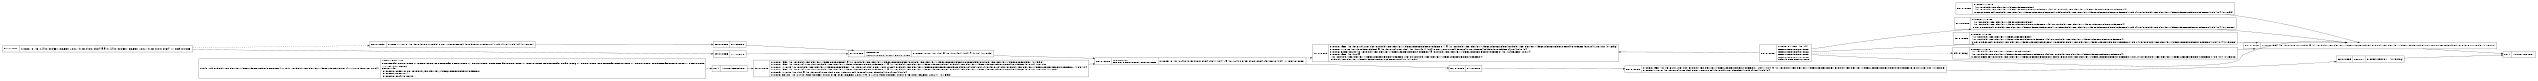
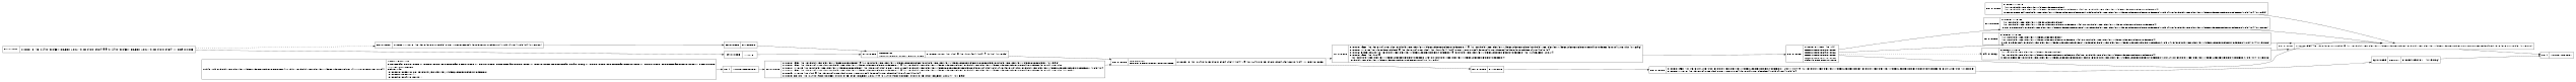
  digraph {
    fontname="DejaVu Sans"
    rankdir=LR
    node [fontname="DejaVu Sans" shape=record]
    edge [fontname="DejaVu Sans"]
    n1 [label="{20\:\ ?|MTH_ENTER_BLOCK\l}"]
    n2 [label="{22\:\ 0x0000|0x0000: IGET  (r0 I:androidx.recyclerview.widget.OpReorderer) = (r4 I:androidx.recyclerview.widget.AdapterHelper) androidx.recyclerview.widget.AdapterHelper.mOpReorderer androidx.recyclerview.widget.OpReorderer  (LINE:93)\l0x0002: IGET  (r1 I:java.util.ArrayList\<androidx.recyclerview.widget.AdapterHelper$UpdateOp\>) = (r4 I:androidx.recyclerview.widget.AdapterHelper) androidx.recyclerview.widget.AdapterHelper.mPendingUpdates java.util.ArrayList \l0x0004: INVOKE  (r0 I:androidx.recyclerview.widget.OpReorderer), (r1 I:java.util.List) type: VIRTUAL call: androidx.recyclerview.widget.OpReorderer.reorderOps(java.util.List):void A[MD:(java.util.List\<androidx.recyclerview.widget.AdapterHelper$UpdateOp\>):void (m)]\l0x0007: IGET  (r0 I:java.util.ArrayList\<androidx.recyclerview.widget.AdapterHelper$UpdateOp\>) = (r4 I:androidx.recyclerview.widget.AdapterHelper) androidx.recyclerview.widget.AdapterHelper.mPendingUpdates java.util.ArrayList  (LINE:94)\l0x0009: INVOKE  (r0 I:int) = (r0 I:java.util.ArrayList) type: VIRTUAL call: java.util.ArrayList.size():int A[MD:():int (c)]\l0x000d: CONST  (r1 I:??[int, float, boolean, short, byte, char, OBJECT, ARRAY]) = (0 ??[int, float, boolean, short, byte, char, OBJECT, ARRAY])  (LINE:95)\l}"]
    n3 [label="{23\:\ 0x000e|LOOP_START\lLOOP:0: B:23:0x000e\-\>B:34:0x0035\l|0x000e: IF  (r1 I:??[int, byte, short, char] A[D('i' int)]) \>= (r0 I:??[int, byte, short, char] A[D('count' int)])  \-\> B:37:0x0038 \l}"]
    n4 [label="{24\:\ 0x0010|0x0010: IGET  (r2 I:java.util.ArrayList\<androidx.recyclerview.widget.AdapterHelper$UpdateOp\>) = (r4 I:androidx.recyclerview.widget.AdapterHelper) androidx.recyclerview.widget.AdapterHelper.mPendingUpdates java.util.ArrayList  (LINE:96)\l0x0012: INVOKE  (r2 I:java.lang.Object) = (r2 I:java.util.ArrayList), (r1 I:int A[D('i' int)]) type: VIRTUAL call: java.util.ArrayList.get(int):java.lang.Object A[MD:(int):E (c)]\l0x0016: CHECK_CAST (r2 I:androidx.recyclerview.widget.AdapterHelper$UpdateOp) = (androidx.recyclerview.widget.AdapterHelper$UpdateOp) (r2 I:??[OBJECT, ARRAY]) \l0x0018: IGET  (r3 I:int) = \l  (r2 I:androidx.recyclerview.widget.AdapterHelper$UpdateOp A[D('op' androidx.recyclerview.widget.AdapterHelper$UpdateOp)])\l androidx.recyclerview.widget.AdapterHelper.UpdateOp.cmd int  (LINE:97)\l}"]
    n5 [label="{37\:\ 0x0038|SYNTHETIC\l}"]
    n6 [label="{25\:\ 0x001a|0x001a: SWITCH  (r3 I:??)\l case 1: goto B:30:0x002a\l case 2: goto B:29:0x0026\l case 4: goto B:28:0x0022\l case 8: goto B:47:0x001e\l default: goto B:31:0x002e \l}"]
    n7 [label="{35\:\ 0x0038|0x0038: IGET  (r1 I:java.util.ArrayList\<androidx.recyclerview.widget.AdapterHelper$UpdateOp\> A[D('i' int)]) = (r4 I:androidx.recyclerview.widget.AdapterHelper) androidx.recyclerview.widget.AdapterHelper.mPendingUpdates java.util.ArrayList  (LINE:115)\l0x003a: INVOKE  (r1 I:java.util.ArrayList) type: VIRTUAL call: java.util.ArrayList.clear():void A[MD:():void (c)]\l}"]
    n8 [label="{27\:\ 0x001e|0x001e: INVOKE  \l  (r4 I:androidx.recyclerview.widget.AdapterHelper)\l  (r2 I:androidx.recyclerview.widget.AdapterHelper$UpdateOp A[D('op' androidx.recyclerview.widget.AdapterHelper$UpdateOp)])\l type: DIRECT call: androidx.recyclerview.widget.AdapterHelper.applyMove(androidx.recyclerview.widget.AdapterHelper$UpdateOp):void A[MD:(androidx.recyclerview.widget.AdapterHelper$UpdateOp):void (m)] (LINE:108)\l}"]
    n9 [label="{28\:\ 0x0022|0x0022: INVOKE  \l  (r4 I:androidx.recyclerview.widget.AdapterHelper)\l  (r2 I:androidx.recyclerview.widget.AdapterHelper$UpdateOp A[D('op' androidx.recyclerview.widget.AdapterHelper$UpdateOp)])\l type: DIRECT call: androidx.recyclerview.widget.AdapterHelper.applyUpdate(androidx.recyclerview.widget.AdapterHelper$UpdateOp):void A[MD:(androidx.recyclerview.widget.AdapterHelper$UpdateOp):void (m)] (LINE:105)\l}"]
    n10 [label="{29\:\ 0x0026|0x0026: INVOKE  \l  (r4 I:androidx.recyclerview.widget.AdapterHelper)\l  (r2 I:androidx.recyclerview.widget.AdapterHelper$UpdateOp A[D('op' androidx.recyclerview.widget.AdapterHelper$UpdateOp)])\l type: DIRECT call: androidx.recyclerview.widget.AdapterHelper.applyRemove(androidx.recyclerview.widget.AdapterHelper$UpdateOp):void A[MD:(androidx.recyclerview.widget.AdapterHelper$UpdateOp):void (m)] (LINE:102)\l}"]
    n11 [label="{31\:\ 0x002e|0x002e: IGET  (r3 I:java.lang.Runnable) = (r4 I:androidx.recyclerview.widget.AdapterHelper) androidx.recyclerview.widget.AdapterHelper.mOnItemProcessedCallback java.lang.Runnable  (LINE:111)\l}"]
    n12 [label="{30\:\ 0x002a|0x002a: INVOKE  \l  (r4 I:androidx.recyclerview.widget.AdapterHelper)\l  (r2 I:androidx.recyclerview.widget.AdapterHelper$UpdateOp A[D('op' androidx.recyclerview.widget.AdapterHelper$UpdateOp)])\l type: DIRECT call: androidx.recyclerview.widget.AdapterHelper.applyAdd(androidx.recyclerview.widget.AdapterHelper$UpdateOp):void A[MD:(androidx.recyclerview.widget.AdapterHelper$UpdateOp):void (m)] (LINE:99)\l}"]
    n13 [label="{21\:\ ?|MTH_EXIT_BLOCK\l}"]
    n14 [label="{32\:\ 0x0030|0x0030: IF  (r3 I:??[int, boolean, OBJECT, ARRAY, byte, short, char]) == (0 ??[int, boolean, OBJECT, ARRAY, byte, short, char])  \-\> B:39:0x0035 \l}"]
    n15 [label="{33\:\ 0x0032|0x0032: INVOKE  (r3 I:java.lang.Runnable) type: INTERFACE call: java.lang.Runnable.run():void A[MD:():void (c)] (LINE:112)\l}"]
-   n16 [label="{39\:\ 0x0035|SYNTHETIC\l}"]
+   n16 [label="{39\:\ 0x0035|INVOKE\l}"]
    n17 [label="{38\:\ 0x0035|SYNTHETIC\l}"]
    n18 [label="{34\:\ 0x0035|LOOP_END\lLOOP:0: B:23:0x000e\-\>B:34:0x0035\l|0x0035: ARITH  (r1 I:int) = (r1 I:int A[D('i' int)]) + (1 int)  (LINE:95)\l}"]
    n19 [label="{36\:\ 0x003d|RETURN\l|0x003d: RETURN    (LINE:116)\l}"]
    n20 [label="{public void androidx.recyclerview.widget.AdapterHelper.preProcess((r4 'this' I:androidx.recyclerview.widget.AdapterHelper A[IMMUTABLE_TYPE, THIS]))  | USE_LINES_HINTS\lBACK_EDGE: B:34:0x0035 \-\> B:23:0x000e, CROSS_EDGE: B:32:0x0030 \-\> B:34:0x0035, CROSS_EDGE: B:28:0x0022 \-\> B:31:0x002e, CROSS_EDGE: B:29:0x0026 \-\> B:31:0x002e, CROSS_EDGE: B:30:0x002a \-\> B:31:0x002e, CROSS_EDGE: B:25:0x001a \-\> B:31:0x002e\lINLINE_NOT_NEEDED\lDebug Info:\l  0x0018\-0x0035: r2 'op' Landroidx\/recyclerview\/widget\/AdapterHelper$UpdateOp;\l  0x000e\-0x0038: r1 'i' I\l  0x000d\-0x004f: r0 'count' I\l}"]
    n1 -> n2
    n2 -> n3
    n3 -> n4 [style=dashed]
    n3 -> n5
-   n6 -> n4
+   n4 -> n6
    n5 -> n7
    n6 -> n8
    n6 -> n9
    n6 -> n10 [style=dashed]
    n6 -> n11
    n7 -> n19
    n8 -> n11
    n9 -> n11
    n10 -> n11
    n11 -> n13
    n12 -> n11
    n14 -> n15 [style=dashed]
    n14 -> n16
    n15 -> n17
    n16 -> n18
    n17 -> n18
    n18 -> n3
    n19 -> n13
    n20 -> n1
  }
